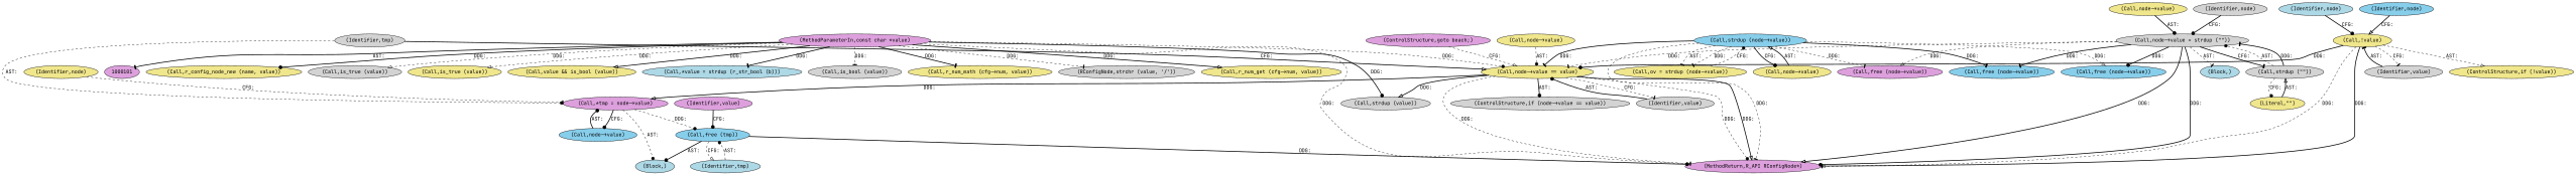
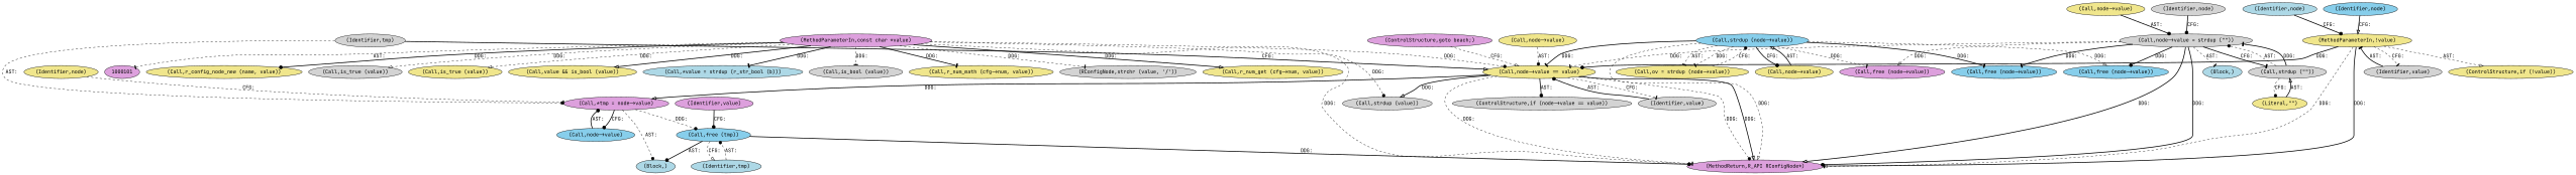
  digraph {
    fontname="JetBrains Mono"
    node [fillcolor=khaki fontname="JetBrains Mono" style=filled]
    edge [arrowhead=dot fontname="JetBrains Mono" style=bold]
    n1 [fillcolor=skyblue label="(Call,free (tmp))"]
    n2 [fillcolor=plum label="(MethodReturn,R_API RConfigNode*)"]
    n3 [fillcolor=lightblue label="(Identifier,tmp)"]
    n4 [fillcolor=lightblue label="(Block,)"]
    n5 [fillcolor=plum label="(Call,*tmp = node->value)"]
    n6 [fillcolor=skyblue label="(Call,node->value)"]
    n7 [label="(Call,node->value == value)"]
    n8 [fillcolor=lightgrey label="(ControlStructure,if (node->value == value))"]
    n9 [fillcolor=lightgrey label="(Identifier,value)"]
    n10 [fillcolor=lightgrey label="(Call,strdup (value))"]
    n11 [fillcolor=lightgrey label="(Call,node->value = strdup (\"\"))"]
    n12 [fillcolor=lightgrey label="(Call,strdup (\"\"))"]
    n13 [fillcolor=skyblue label="(Call,free (node->value))"]
    n14 [fillcolor=plum label="(Call,free (node->value))"]
    n15 [fillcolor=skyblue label="(Call,free (node->value))"]
    n16 [fillcolor=lightblue label="(Block,)"]
    n17 [label="(Literal,\"\")"]
    n18 [fillcolor=skyblue label="(Call,strdup (node->value))"]
    n19 [label="(Call,node->value)"]
    n20 [label="(Call,ov = strdup (node->value))"]
-   n21 [label="(Call,!value)"]
+   n21 [label="(MethodParameterIn,!value)"]
    n22 [fillcolor=lightgrey label="(Identifier,value)"]
    n23 [label="(ControlStructure,if (!value))"]
    n24 [fillcolor=plum label="(MethodParameterIn,const char *value)"]
    n25 [label="(Call,r_config_node_new (name, value))"]
    n26 [fillcolor=lightgrey label="(Call,is_true (value))"]
    n27 [label="(Call,is_true (value))"]
    n28 [label="(Call,value && is_bool (value))"]
    n29 [fillcolor=lightblue label="(Call,*value = strdup (r_str_bool (b)))"]
    n30 [fillcolor=lightgrey label="(Call,is_bool (value))"]
    n31 [label="(Call,r_num_math (cfg->num, value))"]
    n32 [fillcolor=lightgrey label="(RConfigNode,strchr (value, '/'))"]
    n33 [label="(Call,r_num_get (cfg->num, value))"]
    1000101 [fillcolor=plum]
    n35 [label="(Call,node->value)"]
    n36 [fillcolor=plum label="(Identifier,value)"]
    n37 [label="(Identifier,node)"]
    n38 [label="(Call,node->value)"]
    n39 [fillcolor=lightgrey label="(Identifier,tmp)"]
    n40 [fillcolor=plum label="(ControlStructure,goto beach;)"]
    n41 [fillcolor=lightgrey label="(Identifier,node)"]
    n42 [fillcolor=lightblue label="(Identifier,node)"]
    n43 [fillcolor=skyblue label="(Identifier,node)"]
    n1 -> n2 [label="DDG: "]
    n1 -> n3 [arrowhead=onormal label="CFG: " style=dashed]
    n1 -> n4 [label="AST: "]
    n3 -> n1 [label="AST: " style=dashed]
    n5 -> n1 [label="DDG: " style=dashed]
    n5 -> n4 [label="AST: " style=dashed]
    n5 -> n6 [label="CFG: "]
    n6 -> n5 [label="AST: "]
    n7 -> n2 [arrowhead=onormal label="DDG: "]
    n7 -> n2 [arrowhead=tee label="DDG: " style=dashed]
    n7 -> n2 [label="DDG: " style=dashed]
    n7 -> n5 [arrowhead=onormal label="DDG: "]
    n7 -> n8 [label="AST: "]
    n7 -> n9 [arrowhead=tee label="CFG: " style=dashed]
    n7 -> n10 [arrowhead=onormal label="DDG: "]
    n9 -> n7 [label="AST: "]
    n11 -> n2 [arrowhead=onormal label="DDG: "]
    n11 -> n2 [label="DDG: "]
    n11 -> n7 [arrowhead=tee label="DDG: " style=dashed]
    n11 -> n12 [arrowhead=tee label="CFG: "]
    n11 -> n13 [arrowhead=tee label="DDG: "]
    n11 -> n14 [arrowhead=onormal label="DDG: " style=dashed]
    n11 -> n15 [label="DDG: "]
    n11 -> n16 [arrowhead=tee label="AST: " style=dashed]
    n12 -> n11 [label="AST: " style=dashed]
    n12 -> n11 [arrowhead=tee label="DDG: "]
    n12 -> n17 [label="CFG: " style=dashed]
    n17 -> n12 [arrowhead=onormal label="AST: "]
-   n18 -> n2 [arrowhead=tee label="DDG: " style=dashed]
+   n18 -> n2 [arrowhead=onormal label="DDG: " style=dashed]
    n18 -> n7 [arrowhead=tee label="DDG: "]
    n18 -> n13 [arrowhead=tee label="DDG: "]
    n18 -> n14 [arrowhead=tee label="DDG: " style=dashed]
    n18 -> n15 [arrowhead=onormal label="DDG: " style=dashed]
    n18 -> n19 [label="CFG: "]
    n18 -> n20 [arrowhead=tee label="AST: " style=dashed]
    n18 -> n20 [arrowhead=tee label="DDG: " style=dashed]
    n19 -> n18 [arrowhead=onormal label="AST: "]
    n20 -> n18 [label="CFG: " style=dashed]
    n21 -> n2 [arrowhead=onormal label="DDG: " style=dashed]
    n21 -> n2 [arrowhead=tee label="DDG: "]
    n21 -> n7 [label="DDG: "]
    n21 -> n22 [arrowhead=tee label="CFG: " style=dashed]
    n21 -> n23 [arrowhead=onormal label="AST: " style=dashed]
    n22 -> n21 [arrowhead=tee label="AST: "]
    n24 -> n2 [arrowhead=onormal label="DDG: " style=dashed]
    n24 -> n7 [label="DDG: " style=dashed]
-   n24 -> n10 [label="DDG: "]
+   n24 -> n10 [label="DDG: " style=dashed]
    n24 -> n25 [label="DDG: "]
    n24 -> n26 [arrowhead=onormal label="DDG: " style=dashed]
    n24 -> n27 [arrowhead=onormal label="DDG: " style=dashed]
    n24 -> n28 [arrowhead=onormal label="DDG: "]
    n24 -> n29 [arrowhead=tee label="DDG: "]
    n24 -> n30 [arrowhead=tee label="DDG: " style=dashed]
    n24 -> n31 [arrowhead=tee label="DDG: "]
    n24 -> n32 [arrowhead=tee label="DDG: " style=dashed]
    n24 -> n33 [arrowhead=onormal label="DDG: "]
-   n24 -> 1000101 [arrowhead=tee label="AST: "]
+   n24 -> 1000101 [arrowhead=tee label="AST: " style=dashed]
    n35 -> n11 [label="AST: "]
    n36 -> n1 [label="CFG: "]
    n37 -> n5 [arrowhead=tee label="CFG: " style=dashed]
    n38 -> n7 [label="AST: " style=dashed]
    n39 -> n5 [label="AST: " style=dashed]
    n39 -> n7 [arrowhead=onormal label="CFG: "]
    n40 -> n7 [arrowhead=onormal label="CFG: " style=dashed]
    n41 -> n11 [label="CFG: "]
    n42 -> n21 [label="CFG: "]
    n43 -> n21 [arrowhead=onormal label="CFG: "]
  }
